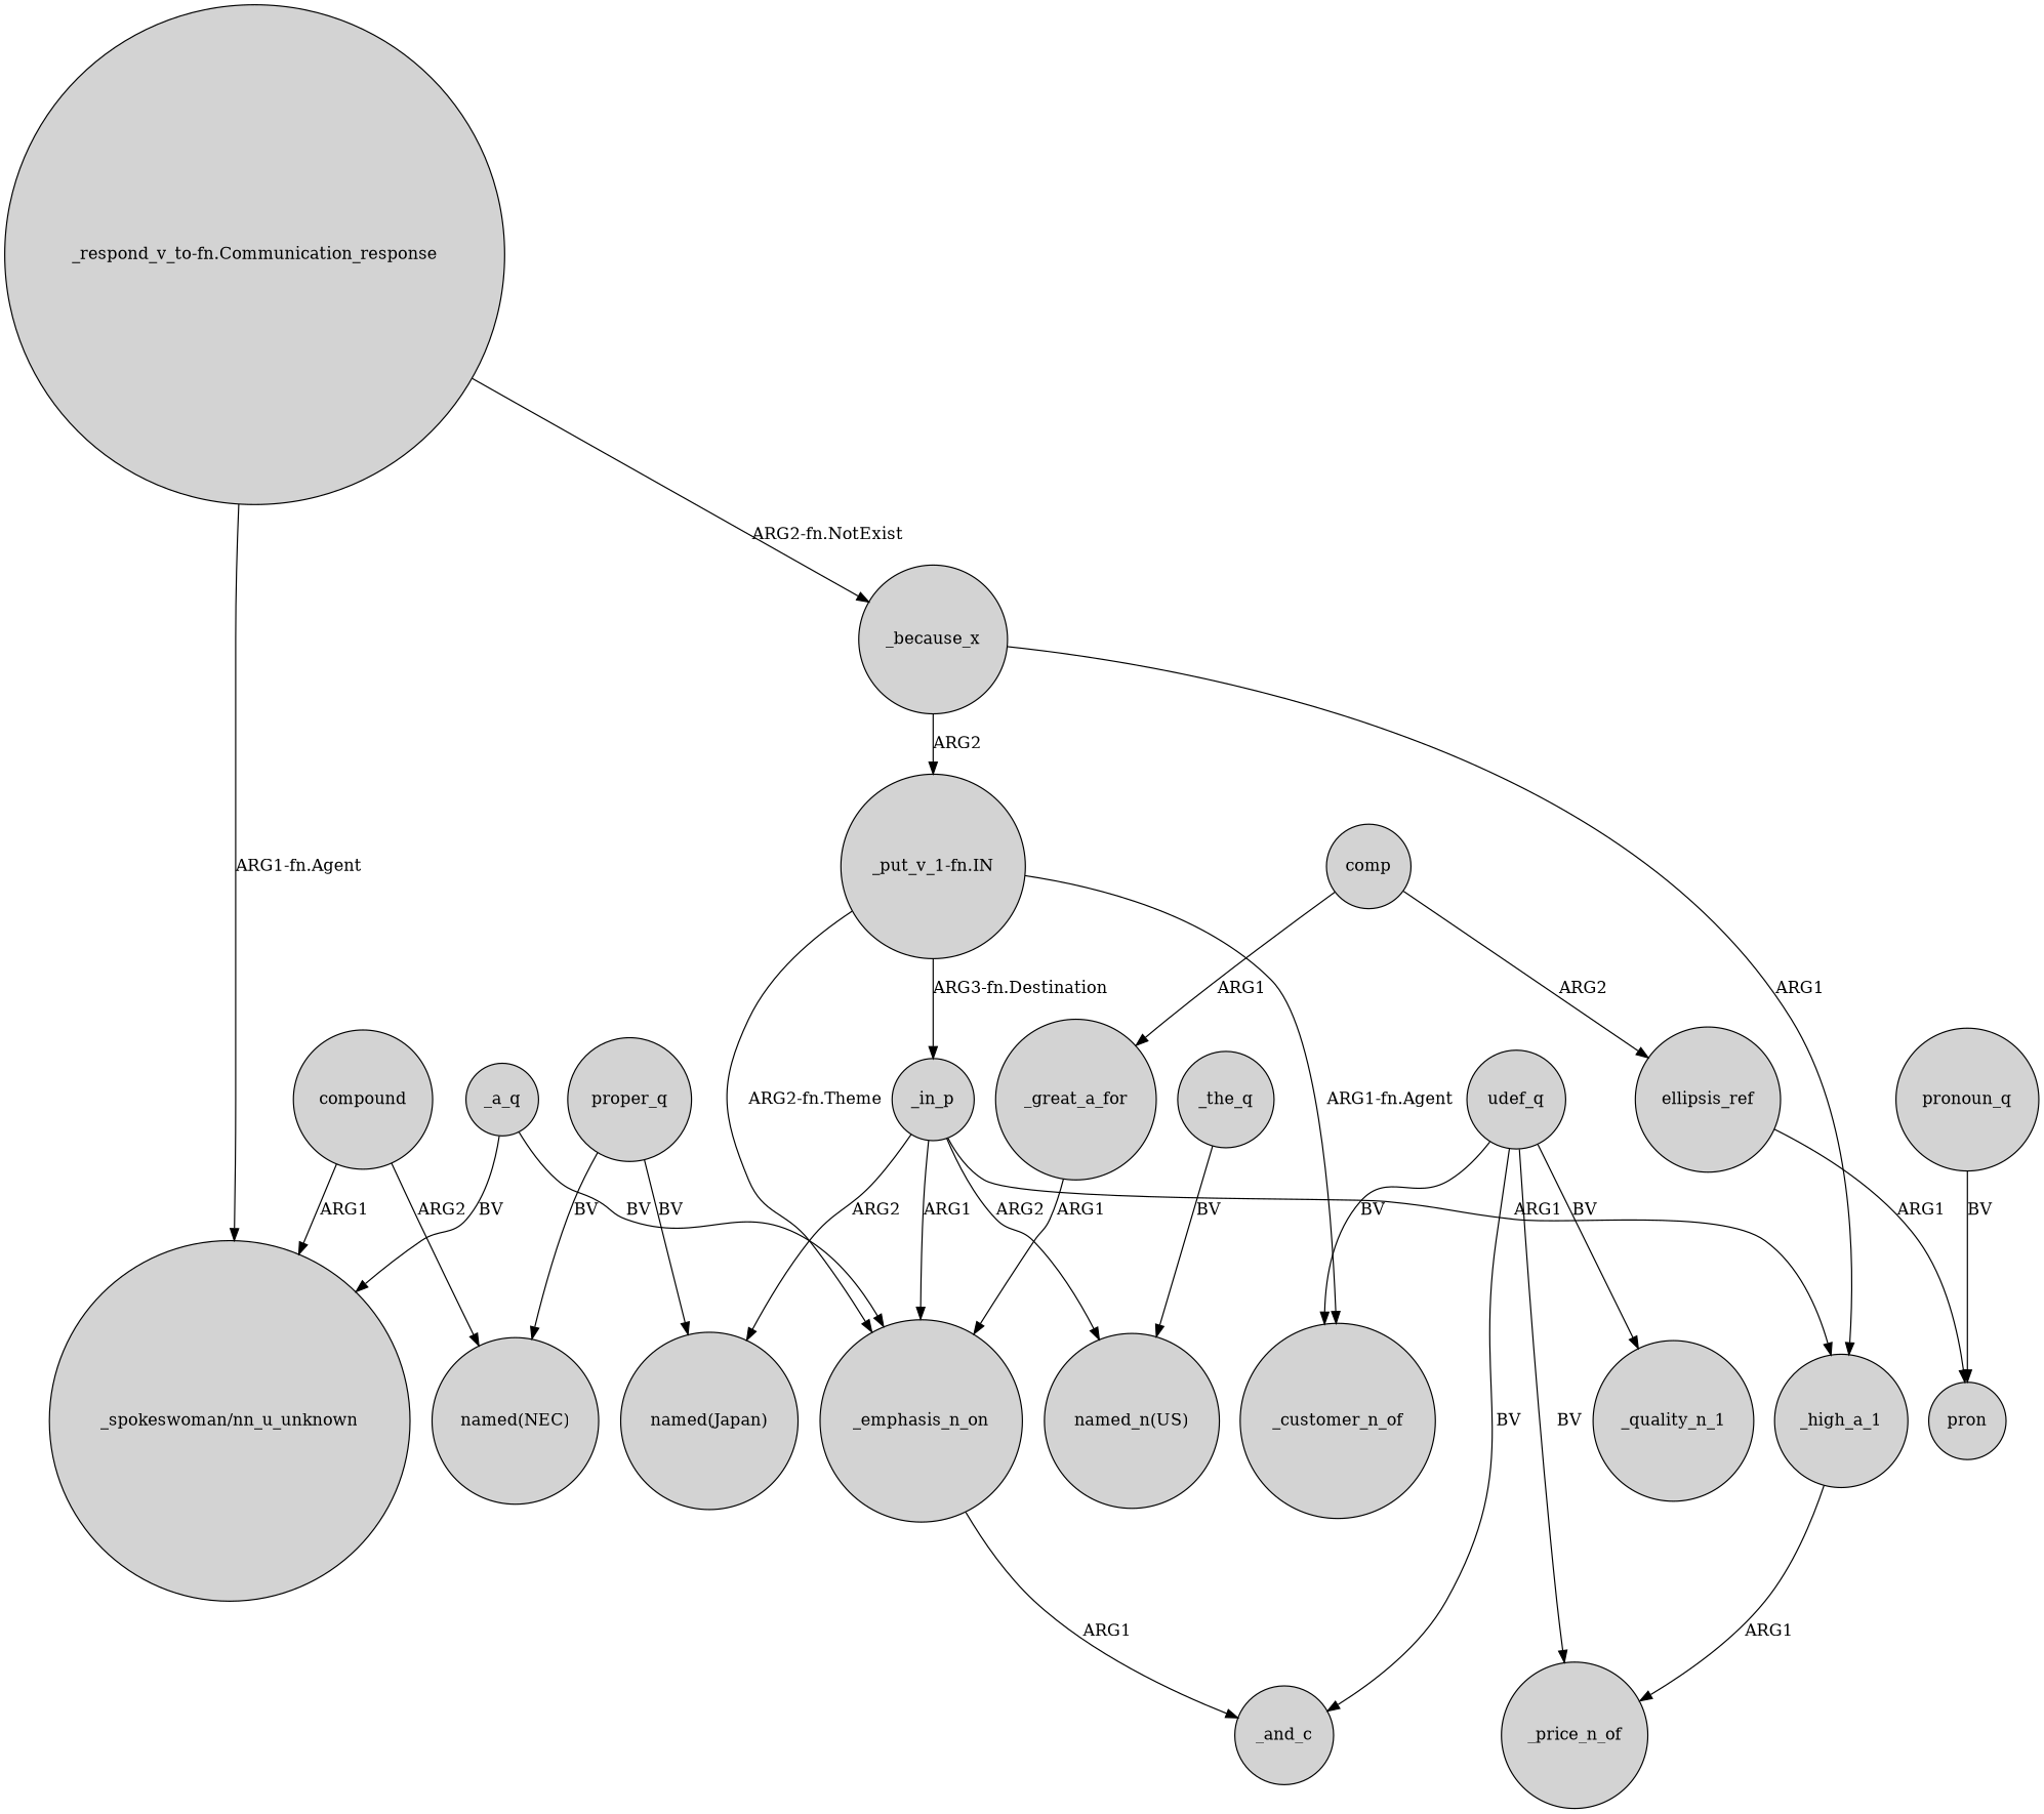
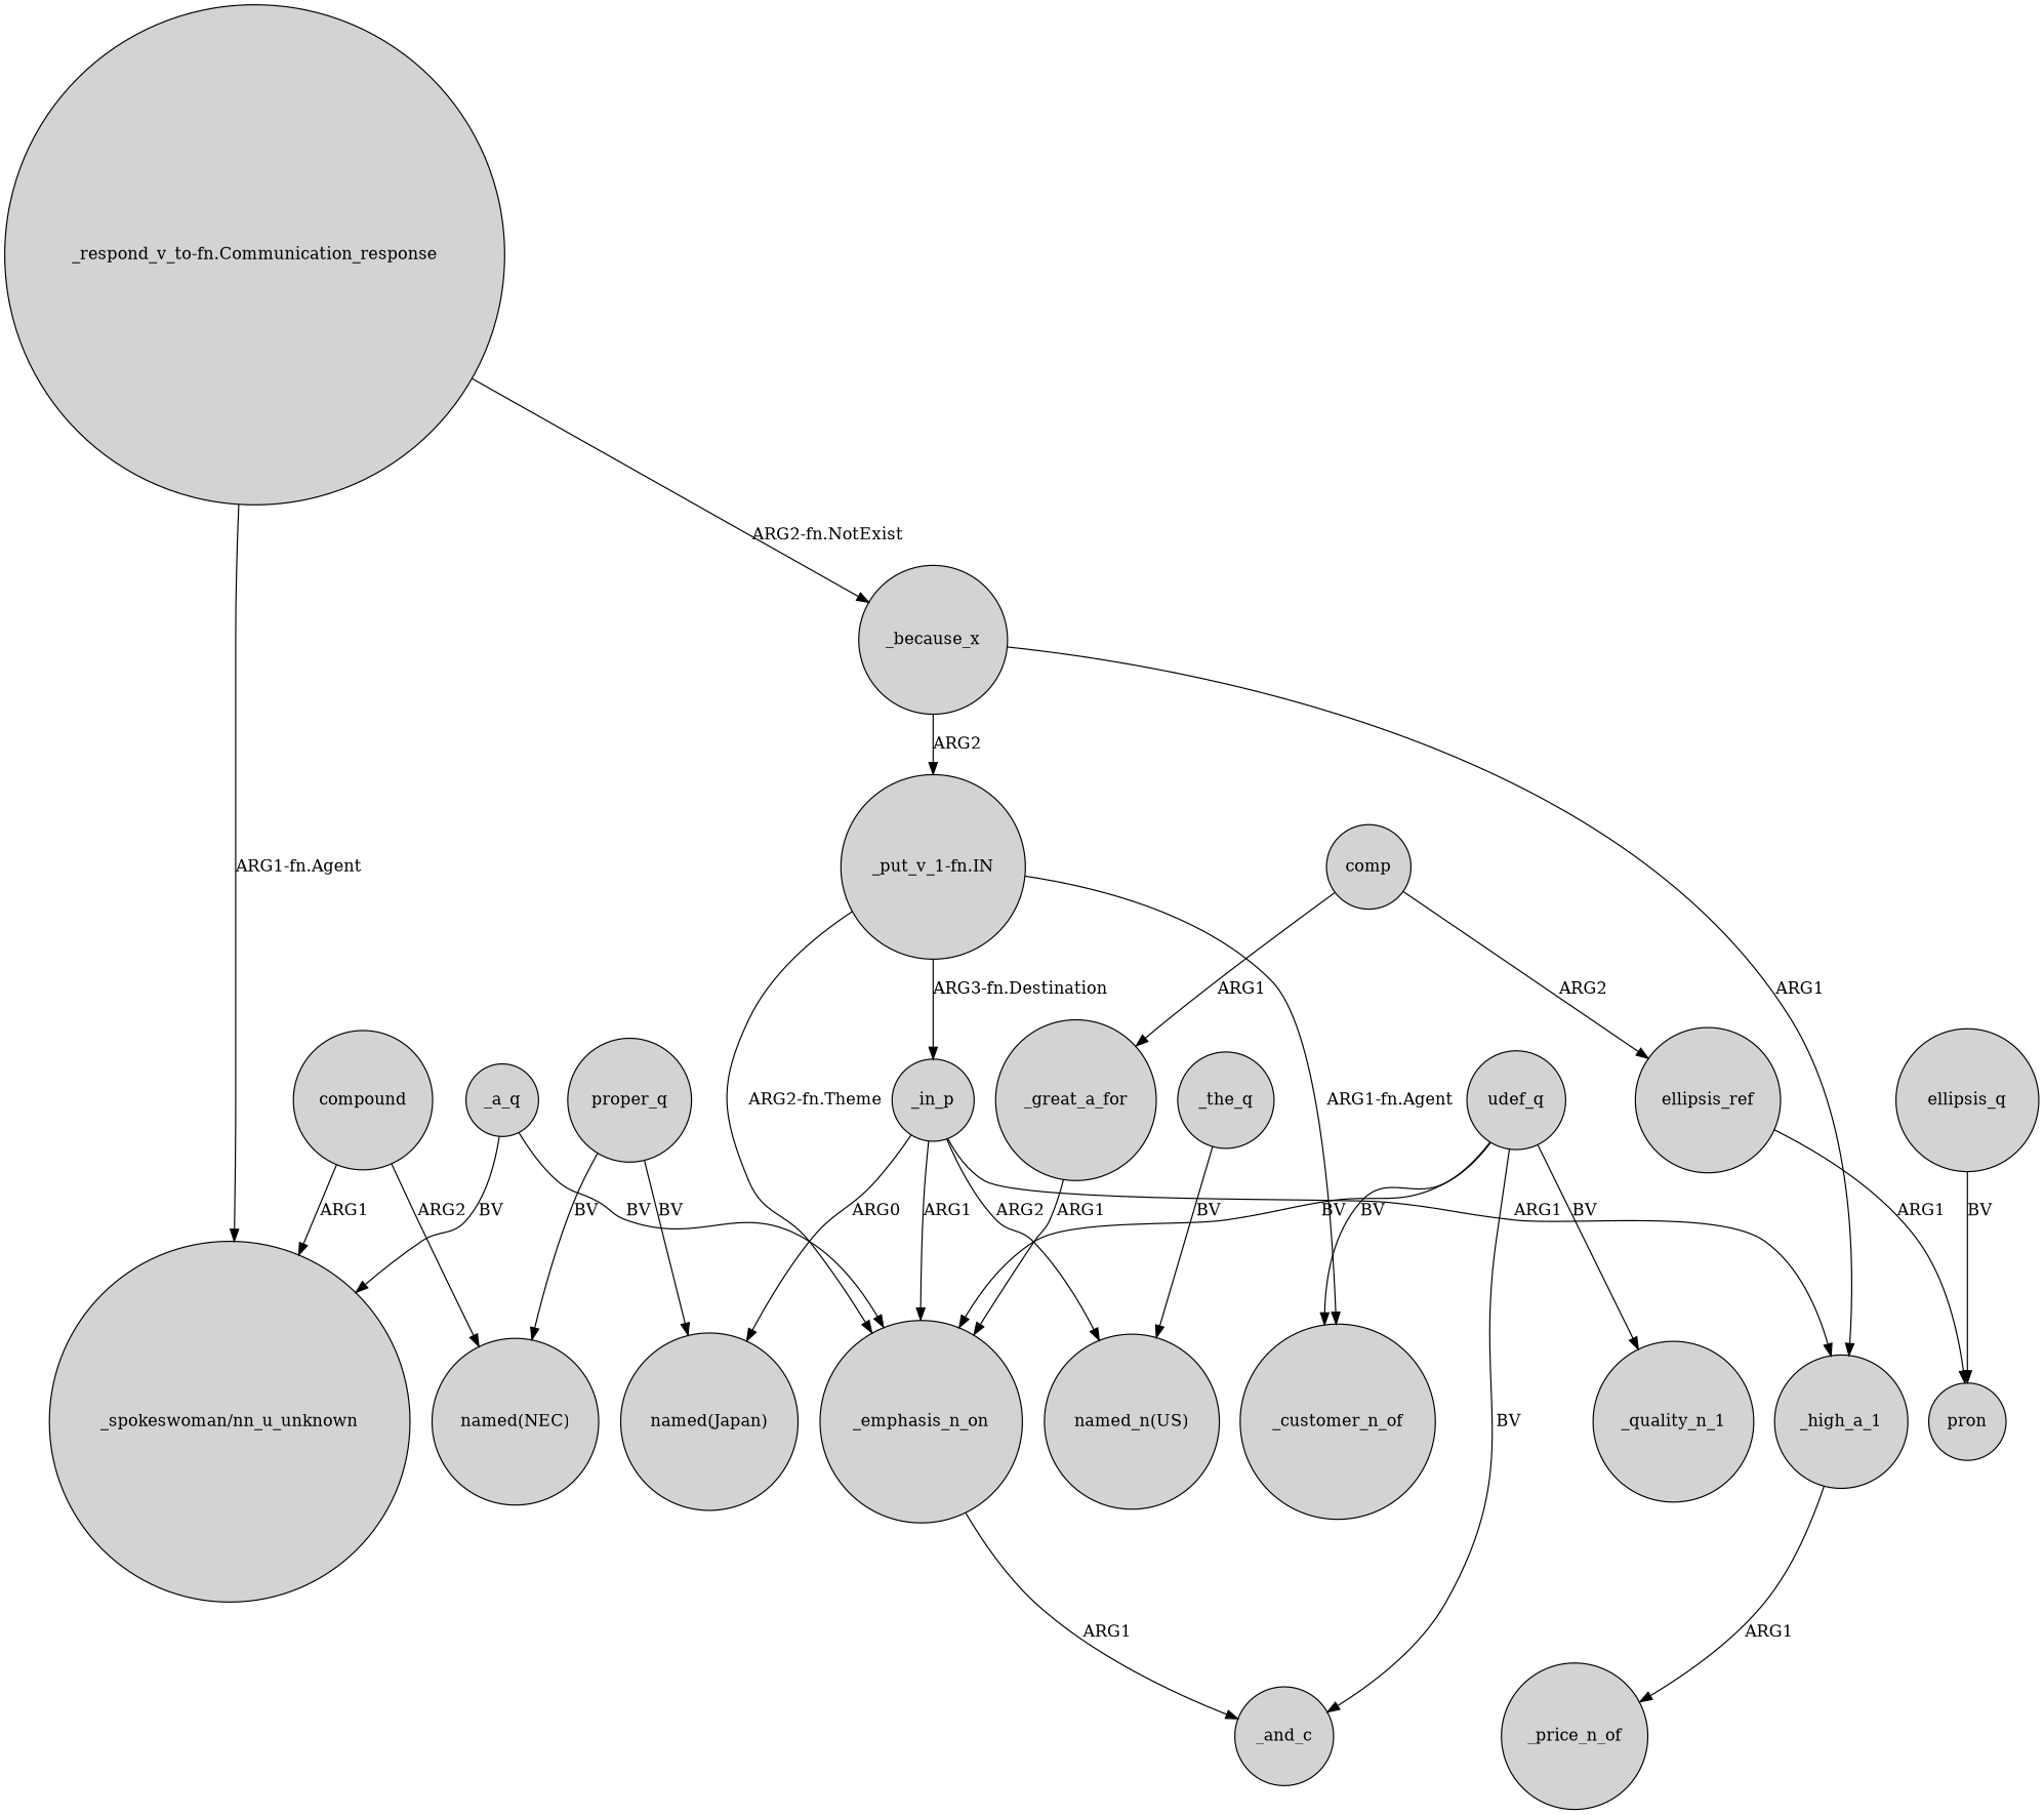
  digraph {
    node [shape=circle style=filled]
    proper_q
    "named(NEC)"
    "named(Japan)"
    udef_q
    _quality_n_1
    _price_n_of
    _customer_n_of
    _and_c
    comp
    ellipsis_ref
    _great_a_for
    pron
    _emphasis_n_on
    _high_a_1
    _a_q
    "_spokeswoman/nn_u_unknown"
    "_put_v_1-fn.IN"
    _in_p
    "named_n(US)"
    compound
    _the_q
    _because_x
-   pronoun_q
+   pronoun_q [label=ellipsis_q]
    "_respond_v_to-fn.Communication_response"
    proper_q -> "named(NEC)" [label=BV]
    proper_q -> "named(Japan)" [label=BV]
    udef_q -> _quality_n_1 [label=BV]
-   udef_q -> _price_n_of [label=BV]
+   udef_q -> _emphasis_n_on [label=BV]
    udef_q -> _customer_n_of [label=BV]
    udef_q -> _and_c [label=BV]
    comp -> ellipsis_ref [label=ARG2]
    comp -> _great_a_for [label=ARG1]
    ellipsis_ref -> pron [label=ARG1]
    _great_a_for -> _emphasis_n_on [label=ARG1]
    _emphasis_n_on -> _and_c [label=ARG1]
    _high_a_1 -> _price_n_of [label=ARG1]
    _a_q -> _emphasis_n_on [label=BV]
    _a_q -> "_spokeswoman/nn_u_unknown" [label=BV]
    "_put_v_1-fn.IN" -> _customer_n_of [label="ARG1-fn.Agent"]
    "_put_v_1-fn.IN" -> _emphasis_n_on [label="ARG2-fn.Theme"]
    "_put_v_1-fn.IN" -> _in_p [label="ARG3-fn.Destination"]
-   _in_p -> "named(Japan)" [label=ARG2]
+   _in_p -> "named(Japan)" [label=ARG0]
    _in_p -> _emphasis_n_on [label=ARG1]
    _in_p -> _high_a_1 [label=ARG1]
    _in_p -> "named_n(US)" [label=ARG2]
    compound -> "named(NEC)" [label=ARG2]
    compound -> "_spokeswoman/nn_u_unknown" [label=ARG1]
    _the_q -> "named_n(US)" [label=BV]
    _because_x -> _high_a_1 [label=ARG1]
    _because_x -> "_put_v_1-fn.IN" [label=ARG2]
    pronoun_q -> pron [label=BV]
    "_respond_v_to-fn.Communication_response" -> "_spokeswoman/nn_u_unknown" [label="ARG1-fn.Agent"]
    "_respond_v_to-fn.Communication_response" -> _because_x [label="ARG2-fn.NotExist"]
  }
